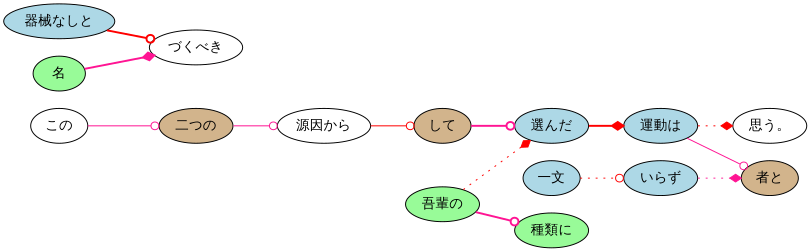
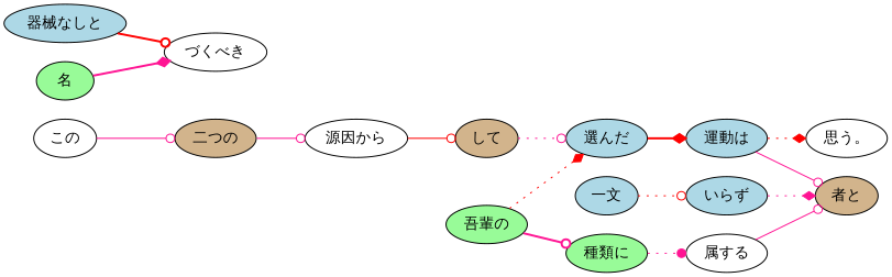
  digraph {
    fontname=Roboto
    rankdir=LR
    node [fillcolor=white fontname=Roboto style=filled]
    edge [arrowhead=odot color=deeppink fontname=Roboto style=solid]
    n1 [label="この"]
    n2 [fillcolor=tan label="二つの"]
    n3 [label="源因から"]
    n4 [fillcolor=tan label="して"]
    n5 [fillcolor=lightblue label="選んだ"]
    n6 [fillcolor=lightblue label="運動は"]
    n7 [fillcolor=palegreen label="吾輩の"]
    n8 [fillcolor=palegreen label="種類に"]
    n9 [fillcolor=tan label="者と"]
    n10 [label="思う。"]
    n11 [fillcolor=lightblue label="一文"]
    n12 [fillcolor=lightblue label="いらず"]
    n13 [fillcolor=lightblue label="器械なしと"]
    n14 [label="づくべき"]
    n15 [fillcolor=palegreen label="名"]
+   n16 [label="属する"]
    n1 -> n2
    n2 -> n3
    n3 -> n4 [color=red]
-   n4 -> n5 [style=bold]
+   n4 -> n5 [style=dotted]
    n5 -> n6 [arrowhead=diamond color=red style=bold]
    n6 -> n9
    n6 -> n10 [arrowhead=diamond color=red style=dotted]
    n7 -> n5 [arrowhead=diamond color=red style=dotted]
    n7 -> n8 [style=bold]
+   n8 -> n16 [arrowhead=dot style=dotted]
    n11 -> n12 [color=red style=dotted]
    n12 -> n9 [arrowhead=diamond style=dotted]
    n13 -> n14 [color=red style=bold]
    n15 -> n14 [arrowhead=diamond style=bold]
+   n16 -> n9
  }
